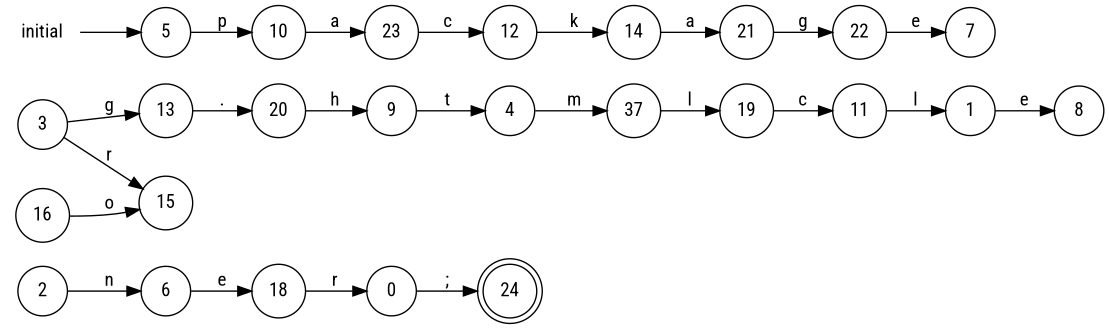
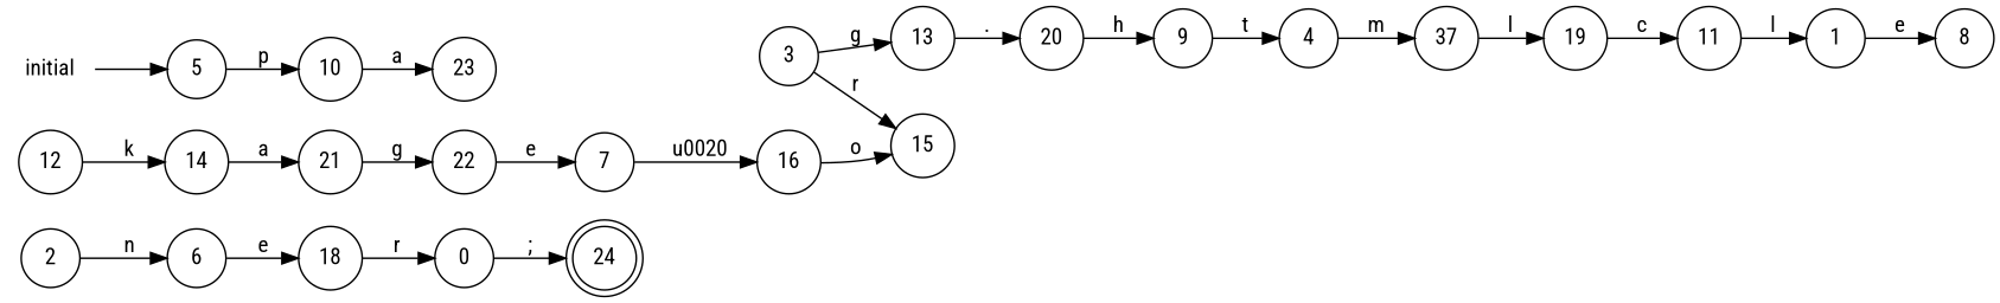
  digraph {
    fontname="Roboto Condensed"
    rankdir=LR
    node [fontname="Roboto Condensed" shape=circle]
    edge [fontname="Roboto Condensed"]
    24 [shape=doublecircle]
    0
    1
    8
    2
    6
    18
    3
    13
    15
    20
    9
    n13 [label=37]
    4
    19
    11
    5
    10
    23
    initial [shape=plaintext]
    12
    7
    16
    14
    21
    22
    0 -> 24 [label=";"]
    1 -> 8 [label=e]
    2 -> 6 [label=n]
    6 -> 18 [label=e]
    18 -> 0 [label=r]
    3 -> 13 [label=g]
    3 -> 15 [label=r]
    13 -> 20 [label="."]
    20 -> 9 [label=h]
    9 -> 4 [label=t]
    n13 -> 19 [label=l]
    4 -> n13 [label=m]
    19 -> 11 [label=c]
    11 -> 1 [label=l]
    5 -> 10 [label=p]
    10 -> 23 [label=a]
-   23 -> 12 [label=c]
    initial -> 5
    12 -> 14 [label=k]
+   7 -> 16 [label="\u0020"]
    16 -> 15 [label=o]
    14 -> 21 [label=a]
    21 -> 22 [label=g]
    22 -> 7 [label=e]
  }
